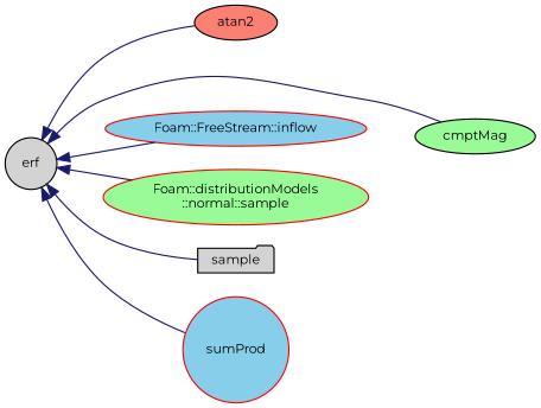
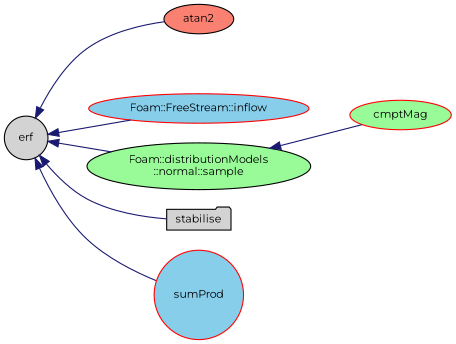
  digraph {
    fontname=Montserrat
    rankdir=LR
    node [color=red fillcolor=lightgrey fontname=Montserrat fontsize=10 shape=ellipse style=filled]
    edge [color=midnightblue dir=back fontname=Montserrat fontsize=10 labelfontname=FreeSans labelfontsize=10 style=solid]
    n1 [color=black fontcolor=black height=0.2 label=erf shape=circle width=0.4]
    n2 [color=black fillcolor=salmon height=0.2 label=atan2 width=0.4]
-   n3 [color=black fillcolor=palegreen height=0.2 label=cmptMag width=0.4]
+   n3 [fillcolor=palegreen height=0.2 label=cmptMag width=0.4]
    n4 [fillcolor=skyblue height=0.2 label="Foam::FreeStream::inflow" width=0.4]
-   n5 [fillcolor=palegreen height=0.2 label="Foam::distributionModels\l::normal::sample" width=0.4]
-   n6 [color=black height=0.2 label=sample shape=folder width=0.4]
+   n5 [color=black fillcolor=palegreen height=0.2 label="Foam::distributionModels\l::normal::sample" width=0.4]
+   n6 [color=black height=0.2 label=stabilise shape=folder width=0.4]
    n7 [fillcolor=skyblue height=0.2 label=sumProd shape=circle width=0.4]
    n1 -> n2
-   n1 -> n3
+   n5 -> n3
    n1 -> n4
    n1 -> n5
    n1 -> n6
    n1 -> n7
  }
